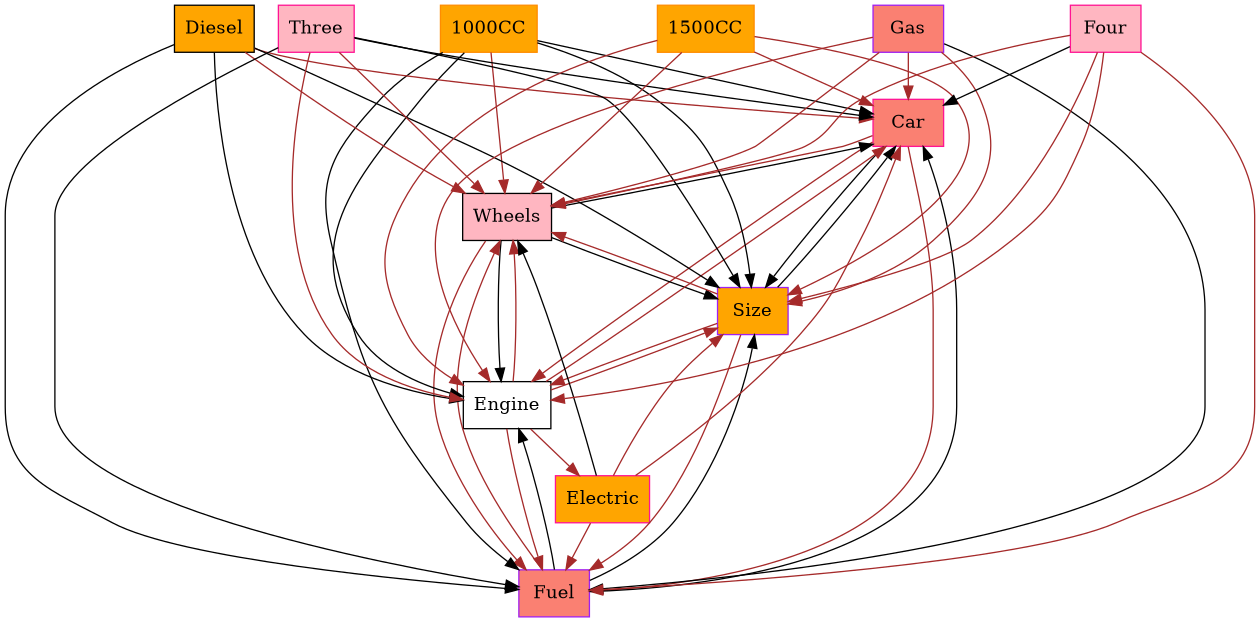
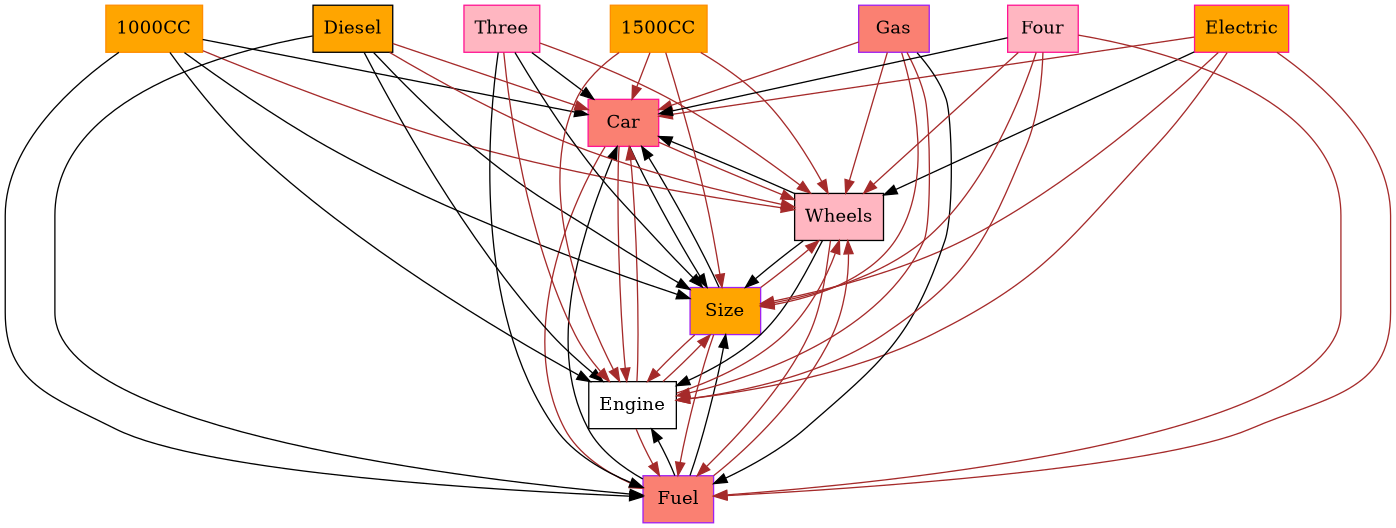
  digraph {
    rankdir=TB
    node [color=deeppink fillcolor=orange shape=box style=filled]
    edge [arrowhead=normal color=brown]
    n1 [fillcolor=salmon label=Car]
    n2 [color=black fillcolor=lightpink label=Wheels]
    n3 [color=purple fillcolor=salmon label=Fuel]
    n4 [color=black fillcolor=white label=Engine]
    n5 [color=purple label=Size]
    n6 [color=darkorange label="1000CC"]
    n7 [color=black label=Diesel]
    n8 [fillcolor=lightpink label=Three]
    n9 [label=Electric]
    n10 [color=darkorange label="1500CC"]
    n11 [color=purple fillcolor=salmon label=Gas]
    n12 [fillcolor=lightpink label=Four]
    n1 -> n2
    n1 -> n3
    n1 -> n4
    n1 -> n5 [color=black]
    n2 -> n1 [color=black]
    n2 -> n3
    n2 -> n4 [color=black]
    n2 -> n5 [color=black]
    n3 -> n1 [color=black]
    n3 -> n2
    n3 -> n4 [color=black]
    n3 -> n5 [color=black]
    n4 -> n1
    n4 -> n2
    n4 -> n3
    n4 -> n5
    n5 -> n1 [color=black]
    n5 -> n2
    n5 -> n3
    n5 -> n4
    n6 -> n1 [color=black]
    n6 -> n2
    n6 -> n3 [color=black]
    n6 -> n4 [color=black]
    n6 -> n5 [color=black]
    n7 -> n1
    n7 -> n2
    n7 -> n3 [color=black]
    n7 -> n4 [color=black]
    n7 -> n5 [color=black]
    n8 -> n1 [color=black]
    n8 -> n2
    n8 -> n3 [color=black]
    n8 -> n4
    n8 -> n5 [color=black]
    n9 -> n1
    n9 -> n2 [color=black]
    n9 -> n3
-   n4 -> n9
+   n9 -> n4
    n9 -> n5
    n10 -> n1
    n10 -> n2
    n10 -> n4
    n10 -> n5
    n11 -> n1
    n11 -> n2
    n11 -> n3 [color=black]
    n11 -> n4
    n11 -> n5
    n12 -> n1 [color=black]
    n12 -> n2
    n12 -> n3
    n12 -> n4
    n12 -> n5
  }
